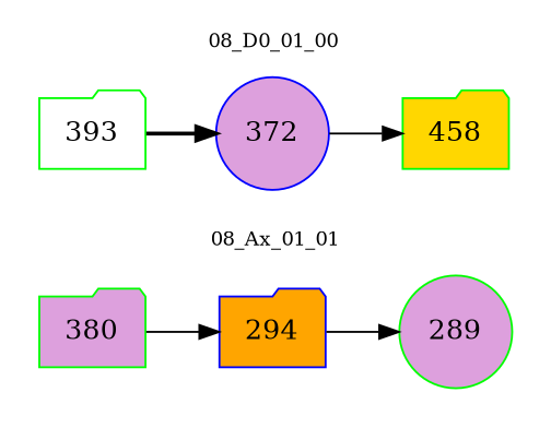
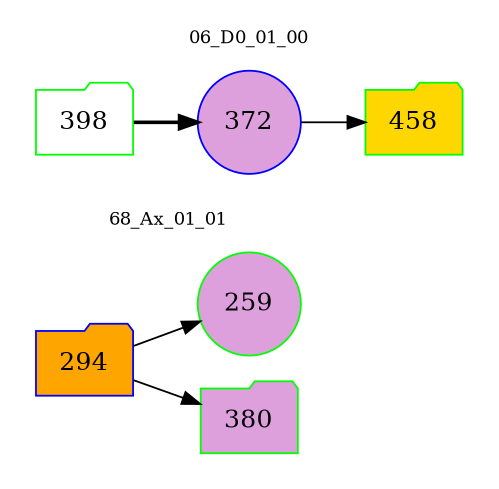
  digraph {
    rankdir=LR
    node [color=green fillcolor=plum shape=folder style=filled]
    edge [color=black style=solid]
    n1 [label=380]
    n2 [color=blue fillcolor=orange label=294]
-   n3 [label=289 shape=circle]
-   n4 [fillcolor=white label=393]
+   n3 [label=259 shape=circle]
+   n4 [fillcolor=white label=398]
    n5 [color=blue label=372 shape=circle]
    n6 [fillcolor=gold label=458]
    subgraph cluster_1 {
      color=white
      fontsize=10
-     label="08_Ax_01_01"
+     label="68_Ax_01_01"
      n1
      n2
      n3
    }
    subgraph cluster_2 {
      color=white
      fontsize=10
-     label="08_D0_01_00"
+     label="06_D0_01_00"
      n4
      n5
      n6
    }
-   n1 -> n2
+   n2 -> n1
    n2 -> n3
    n4 -> n5 [style=bold]
    n5 -> n6
  }
